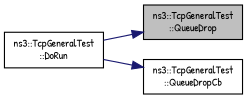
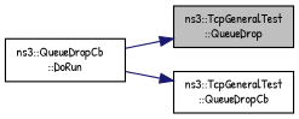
  digraph {
    fontname="Patrick Hand"
    rankdir=RL
    node [color=black fillcolor=white fontname="Patrick Hand" fontsize=10 shape=record style=filled]
    edge [color=midnightblue dir=back fontname="Patrick Hand" fontsize=10 labelfontname=Helvetica labelfontsize=10 style=solid]
    n1 [fillcolor=grey75 fontcolor=black height=0.2 label="ns3::TcpGeneralTest\l::QueueDrop" width=0.4]
-   n2 [height=0.2 label="ns3::TcpGeneralTest\l::DoRun" width=0.4]
+   n2 [height=0.2 label="ns3::QueueDropCb\l::DoRun" width=0.4]
    n3 [height=0.2 label="ns3::TcpGeneralTest\l::QueueDropCb" width=0.4]
    n1 -> n2
    n3 -> n2
  }
